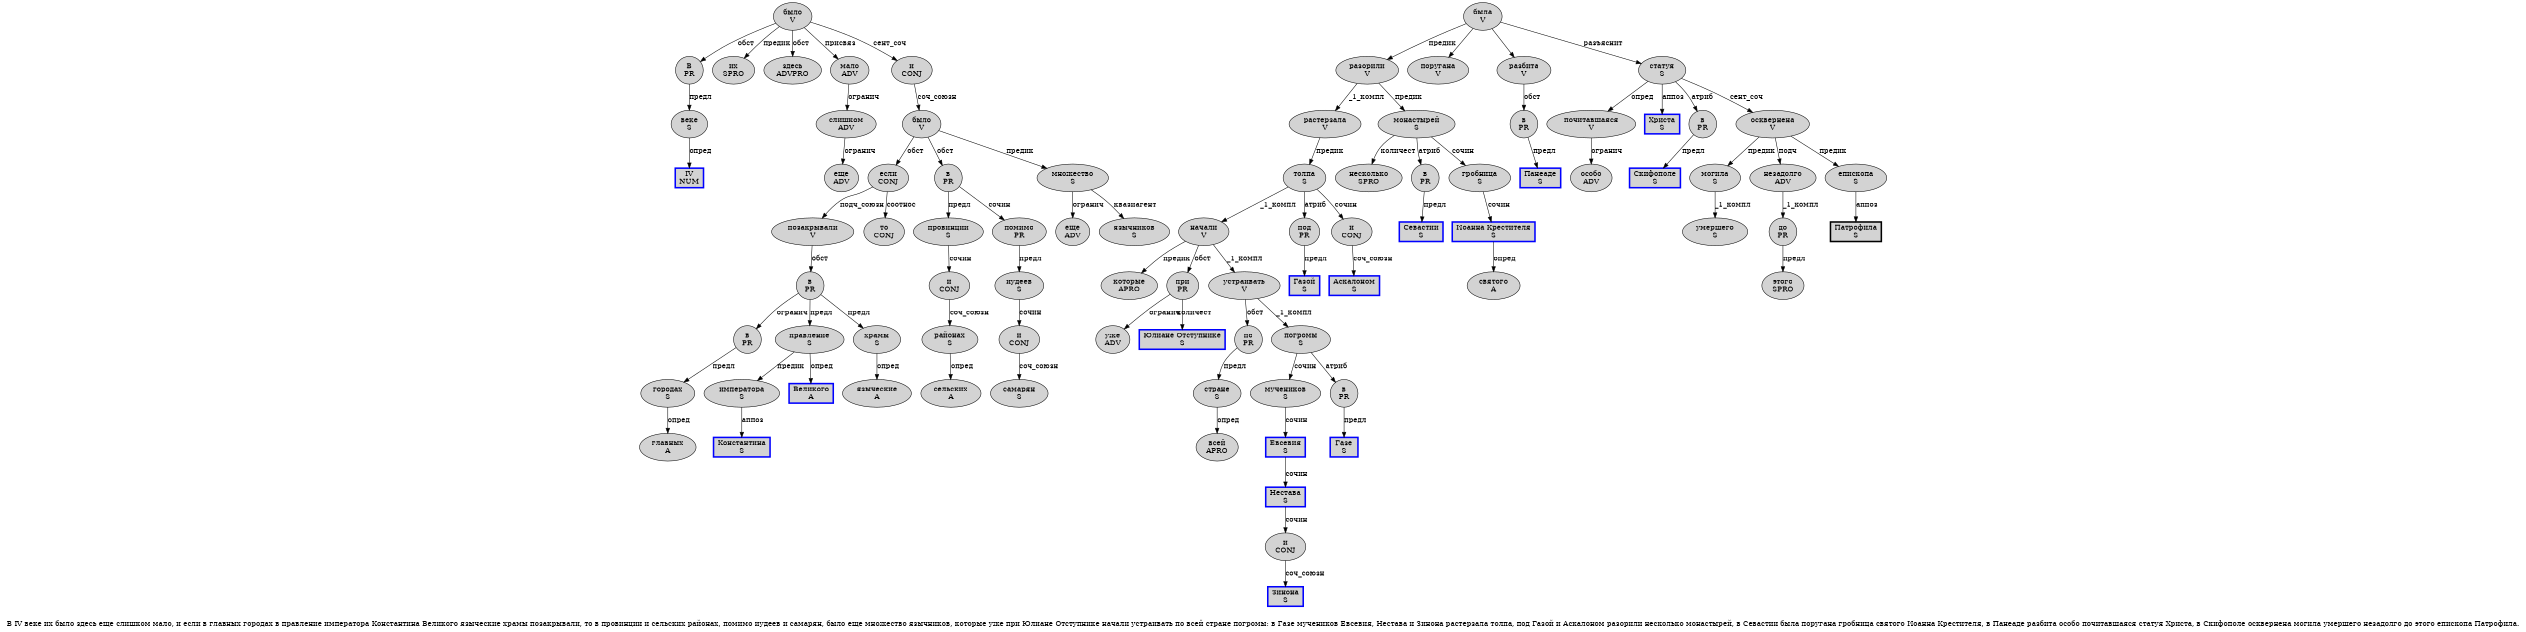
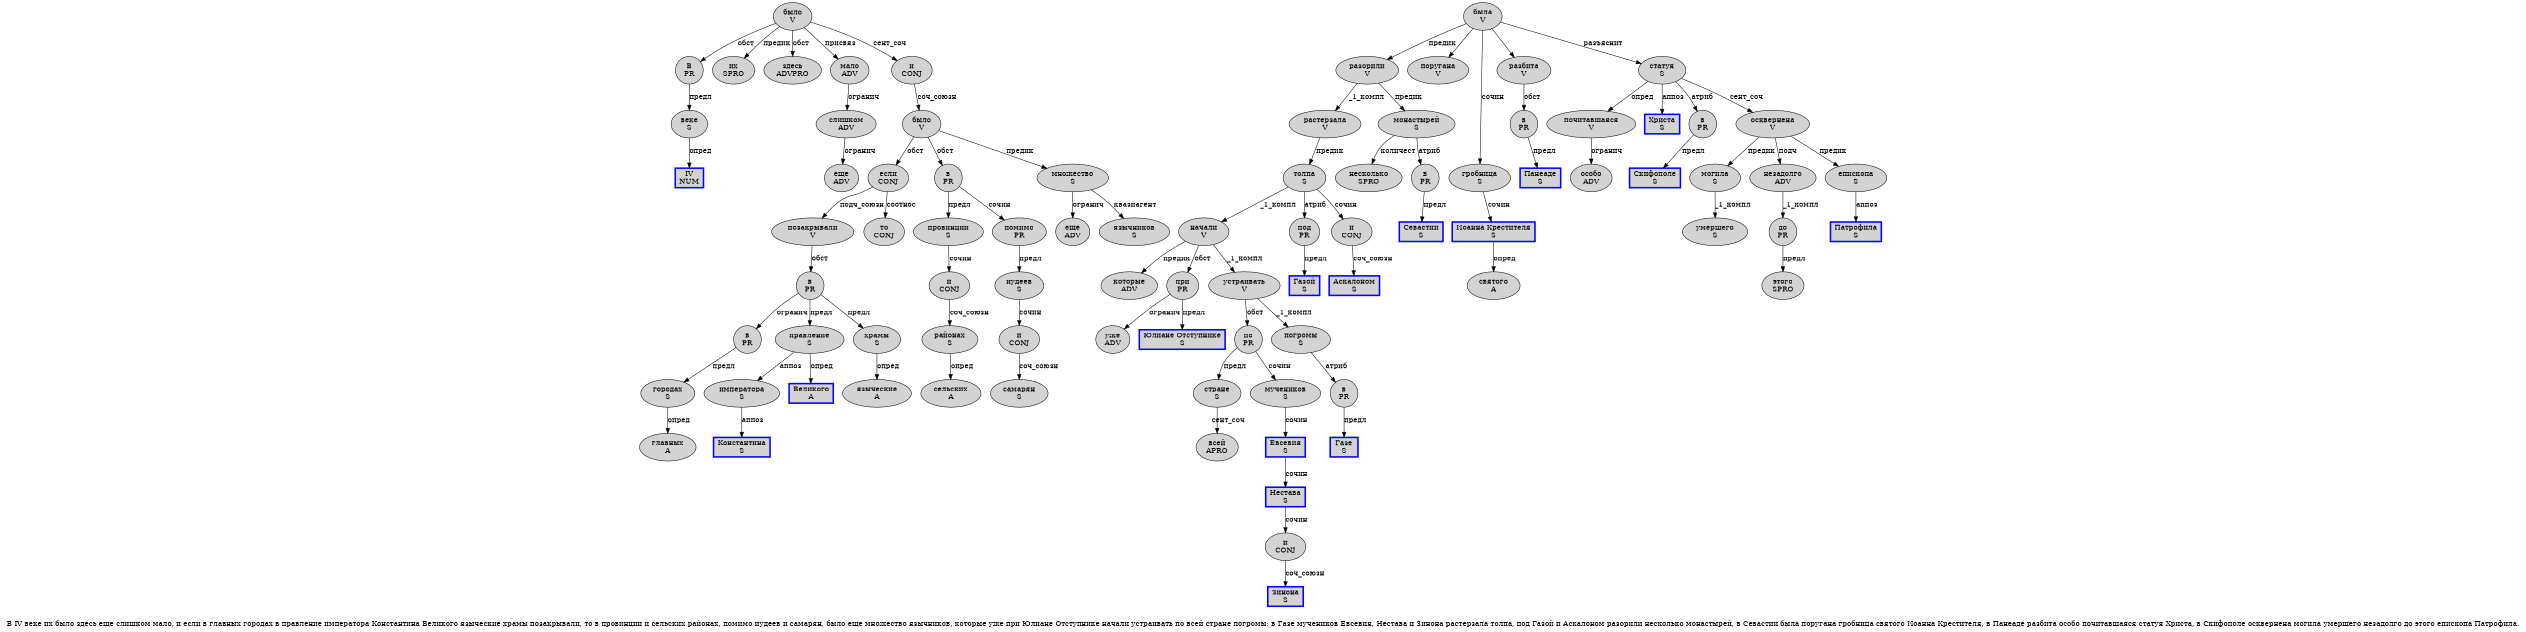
  digraph {
    label="В IV веке их было здесь еще слишком мало, и если в главных городах в правление императора Константина Великого языческие храмы позакрывали, то в провинции и сельских районах, помимо иудеев и самарян, было еще множество язычников, которые уже при Юлиане Отступнике начали устраивать по всей стране погромы: в Газе мучеников Евсевия, Нестава и Зинона растерзала толпа, под Газой и Аскалоном разорили несколько монастырей, в Севастии была поругана гробница святого Иоанна Крестителя, в Панеаде разбита особо почитавшаяся статуя Христа, в Скифополе осквернена могила умершего незадолго до этого епископа Патрофила."
    node [fillcolor=lightgray penwidth=1 shape=ellipse style=filled]
    n1 [label="В\nPR"]
    n2 [label="веке\nS"]
    n3 [color=blue label="IV\nNUM" penwidth=3 shape=box]
    n4 [label="их\nSPRO"]
    n5 [label="было\nV"]
    n6 [label="здесь\nADVPRO"]
    n7 [label="мало\nADV"]
    n8 [label="и\nCONJ"]
    n9 [label="слишком\nADV"]
    n10 [label="было\nV"]
    n11 [label="еще\nADV"]
    n12 [label="если\nCONJ"]
    n13 [label="в\nPR"]
    n14 [label="множество\nS"]
    n15 [label="позакрывали\nV"]
    n16 [label="то\nCONJ"]
    n17 [label="в\nPR"]
    n18 [label="в\nPR"]
    n19 [label="городах\nS"]
    n20 [label="главных\nA"]
    n21 [label="правление\nS"]
    n22 [label="храмы\nS"]
    n23 [label="императора\nS"]
    n24 [color=blue label="Великого\nA" penwidth=3 shape=box]
    n25 [label="языческие\nA"]
    n26 [color=blue label="Константина\nS" penwidth=3 shape=box]
    n27 [label="провинции\nS"]
    n28 [label="помимо\nPR"]
    n29 [label="и\nCONJ"]
    n30 [label="иудеев\nS"]
    n31 [label="районах\nS"]
    n32 [label="сельских\nA"]
    n33 [label="и\nCONJ"]
    n34 [label="самарян\nS"]
    n35 [label="еще\nADV"]
    n36 [label="язычников\nS"]
-   n37 [label="которые\nAPRO"]
+   n37 [label="которые\nADV"]
    n38 [label="уже\nADV"]
    n39 [label="при\nPR"]
    n40 [color=blue label="Юлиане Отступнике\nS" penwidth=3 shape=box]
    n41 [label="начали\nV"]
    n42 [label="устраивать\nV"]
    n43 [label="по\nPR"]
    n44 [label="погромы\nS"]
    n45 [label="стране\nS"]
    n46 [label="в\nPR"]
    n47 [label="мучеников\nS"]
    n48 [label="всей\nAPRO"]
    n49 [color=blue label="Газе\nS" penwidth=3 shape=box]
    n50 [color=blue label="Евсевия\nS" penwidth=3 shape=box]
    n51 [color=blue label="Нестава\nS" penwidth=3 shape=box]
    n52 [label="и\nCONJ"]
    n53 [color=blue label="Зинона\nS" penwidth=3 shape=box]
    n54 [label="растерзала\nV"]
    n55 [label="толпа\nS"]
    n56 [label="под\nPR"]
    n57 [label="и\nCONJ"]
    n58 [color=blue label="Газой\nS" penwidth=3 shape=box]
    n59 [color=blue label="Аскалоном\nS" penwidth=3 shape=box]
    n60 [label="разорили\nV"]
    n61 [label="монастырей\nS"]
    n62 [label="несколько\nSPRO"]
    n63 [label="в\nPR"]
    n64 [color=blue label="Севастии\nS" penwidth=3 shape=box]
    n65 [label="была\nV"]
    n66 [label="поругана\nV"]
    n67 [label="гробница\nS"]
    n68 [label="разбита\nV"]
    n69 [label="статуя\nS"]
    n70 [color=blue label="Иоанна Крестителя\nS" penwidth=3 shape=box]
    n71 [label="в\nPR"]
    n72 [label="почитавшаяся\nV"]
    n73 [color=blue label="Христа\nS" penwidth=3 shape=box]
    n74 [label="в\nPR"]
    n75 [label="осквернена\nV"]
    n76 [label="святого\nA"]
    n77 [color=blue label="Панеаде\nS" penwidth=3 shape=box]
    n78 [label="особо\nADV"]
    n79 [color=blue label="Скифополе\nS" penwidth=3 shape=box]
    n80 [label="могила\nS"]
    n81 [label="незадолго\nADV"]
    n82 [label="епископа\nS"]
    n83 [label="умершего\nS"]
    n84 [label="до\nPR"]
-   n85 [color=black label="Патрофила\nS" penwidth=3 shape=box]
+   n85 [color=blue label="Патрофила\nS" penwidth=3 shape=box]
    n86 [label="этого\nSPRO"]
    n1 -> n2 [label="предл"]
    n2 -> n3 [label="опред"]
    n5 -> n1 [label="обст"]
    n5 -> n4 [label="предик"]
    n5 -> n6 [label="обст"]
    n5 -> n7 [label="присвяз"]
    n5 -> n8 [label="сент_соч"]
    n7 -> n9 [label="огранич"]
    n8 -> n10 [label="соч_союзн"]
    n9 -> n11 [label="огранич"]
    n10 -> n12 [label="обст"]
    n10 -> n13 [label="обст"]
    n10 -> n14 [label="предик"]
    n12 -> n15 [label="подч_союзн"]
    n12 -> n16 [label="соотнос"]
    n13 -> n27 [label="предл"]
    n13 -> n28 [label="сочин"]
    n14 -> n35 [label="огранич"]
    n14 -> n36 [label="квазиагент"]
    n15 -> n17 [label="обст"]
    n17 -> n18 [label="огранич"]
    n17 -> n21 [label="предл"]
    n17 -> n22 [label="предл"]
    n18 -> n19 [label="предл"]
    n19 -> n20 [label="опред"]
-   n21 -> n23 [label="предик"]
+   n21 -> n23 [label="аппоз"]
    n21 -> n24 [label="опред"]
    n22 -> n25 [label="опред"]
    n23 -> n26 [label="аппоз"]
    n27 -> n29 [label="сочин"]
    n28 -> n30 [label="предл"]
    n29 -> n31 [label="соч_союзн"]
    n30 -> n33 [label="сочин"]
    n31 -> n32 [label="опред"]
    n33 -> n34 [label="соч_союзн"]
    n39 -> n38 [label="огранич"]
-   n39 -> n40 [label="количест"]
+   n39 -> n40 [label="предл"]
    n41 -> n37 [label="предик"]
    n41 -> n39 [label="обст"]
    n41 -> n42 [label="_1_компл"]
    n42 -> n43 [label="обст"]
    n42 -> n44 [label="_1_компл"]
    n43 -> n45 [label="предл"]
    n44 -> n46 [label="атриб"]
-   n44 -> n47 [label="сочин"]
-   n45 -> n48 [label="опред"]
+   n43 -> n47 [label="сочин"]
+   n45 -> n48 [label="сент_соч"]
    n46 -> n49 [label="предл"]
    n47 -> n50 [label="сочин"]
    n50 -> n51 [label="сочин"]
    n51 -> n52 [label="сочин"]
    n52 -> n53 [label="соч_союзн"]
    n54 -> n55 [label="предик"]
    n55 -> n41 [label="_1_компл"]
    n55 -> n56 [label="атриб"]
    n55 -> n57 [label="сочин"]
    n56 -> n58 [label="предл"]
    n57 -> n59 [label="соч_союзн"]
    n60 -> n54 [label="_1_компл"]
    n60 -> n61 [label="предик"]
    n61 -> n62 [label="количест"]
    n61 -> n63 [label="атриб"]
    n63 -> n64 [label="предл"]
    n65 -> n60 [label="предик"]
    n65 -> n66
-   n61 -> n67 [label="сочин"]
+   n65 -> n67 [label="сочин"]
    n65 -> n68
    n65 -> n69 [label="разъяснит"]
    n67 -> n70 [label="сочин"]
    n68 -> n71 [label="обст"]
    n69 -> n72 [label="опред"]
    n69 -> n73 [label="аппоз"]
    n69 -> n74 [label="атриб"]
    n69 -> n75 [label="сент_соч"]
    n70 -> n76 [label="опред"]
    n71 -> n77 [label="предл"]
    n72 -> n78 [label="огранич"]
    n74 -> n79 [label="предл"]
    n75 -> n80 [label="предик"]
    n75 -> n81 [label="подч"]
    n75 -> n82 [label="предик"]
    n80 -> n83 [label="_1_компл"]
    n81 -> n84 [label="_1_компл"]
    n82 -> n85 [label="аппоз"]
    n84 -> n86 [label="предл"]
  }
